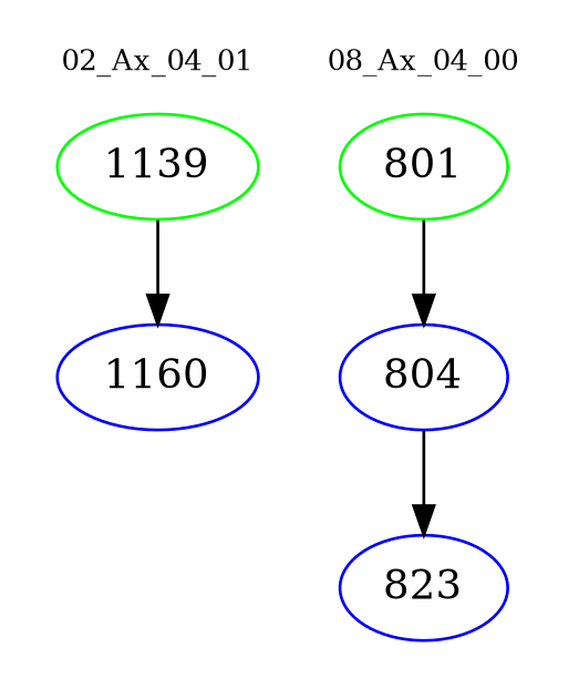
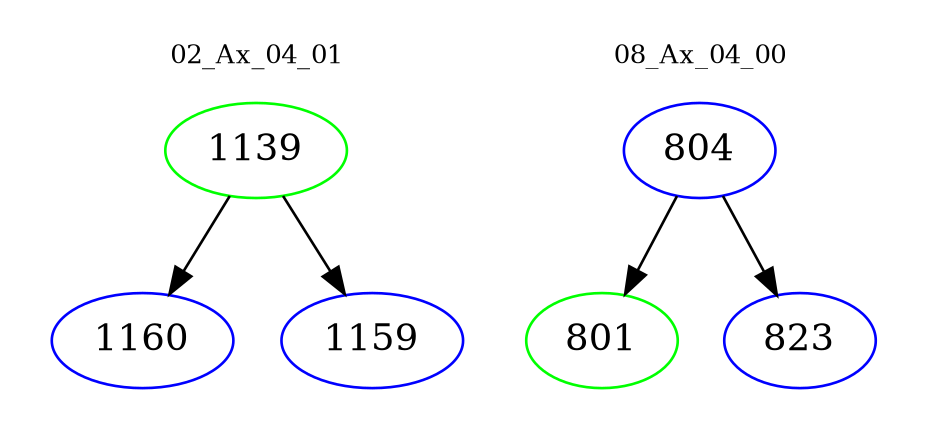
  digraph {
    node [color=blue]
    edge [color=black]
    n1 [label=1160]
    n2 [color=green label=1139]
+   n3 [label=1159]
    n4 [label=804]
    n5 [color=green label=801]
    n6 [label=823]
    subgraph cluster_1 {
      color=white
      fontsize=10
      label="02_Ax_04_01"
      n1
      n2
+     n3
    }
    subgraph cluster_2 {
      color=white
      fontsize=10
      label="08_Ax_04_00"
      n4
      n5
      n6
    }
    n2 -> n1
-   n5 -> n4
+   n2 -> n3
+   n4 -> n5
    n4 -> n6
  }
